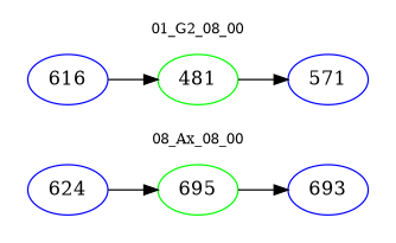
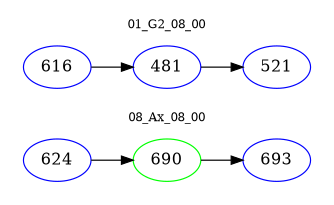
  digraph {
    rankdir=LR
    node [color=blue]
    edge [color=black]
    n1 [label=624]
-   n2 [color=green label=695]
+   n2 [color=green label=690]
    n3 [label=693]
    n4 [label=616]
-   n5 [color=green label=481]
-   n6 [label=571]
+   n5 [label=481]
+   n6 [label=521]
    subgraph cluster_1 {
      color=white
      fontsize=10
      label="08_Ax_08_00"
      n1
      n2
      n3
    }
    subgraph cluster_2 {
      color=white
      fontsize=10
      label="01_G2_08_00"
      n4
      n5
      n6
    }
    n1 -> n2
    n2 -> n3
    n4 -> n5
    n5 -> n6
  }
